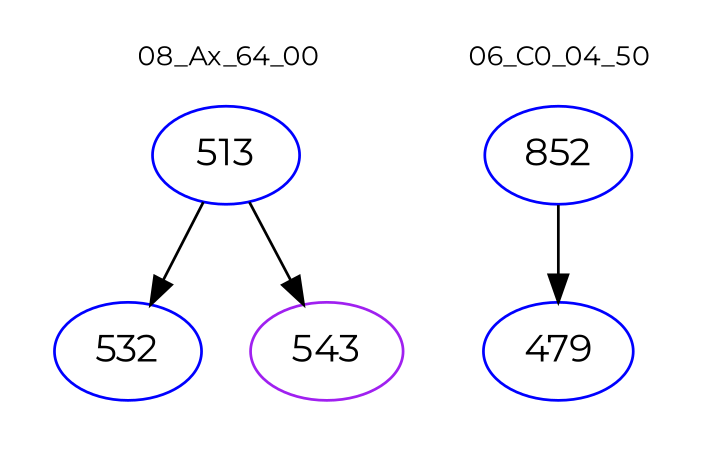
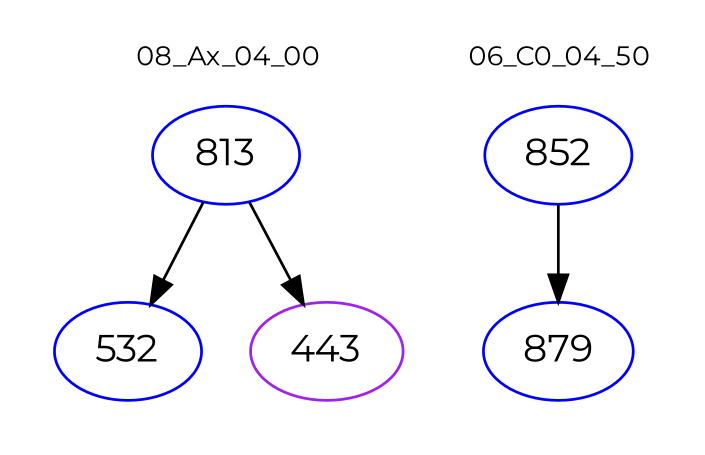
  digraph {
    fontname=Montserrat
    node [color=blue fontname=Montserrat]
    edge [color=black fontname=Montserrat]
-   n1 [label=513]
+   n1 [label=813]
    n2 [label=532]
-   n3 [color=purple label=543]
+   n3 [color=purple label=443]
    n4 [label=852]
-   n5 [label=479]
+   n5 [label=879]
    subgraph cluster_1 {
      color=white
      fontsize=10
-     label="08_Ax_64_00"
+     label="08_Ax_04_00"
      n1
      n2
      n3
    }
    subgraph cluster_2 {
      color=white
      fontsize=10
      label="06_C0_04_50"
      n4
      n5
    }
    n1 -> n2
    n1 -> n3
    n4 -> n5
  }
